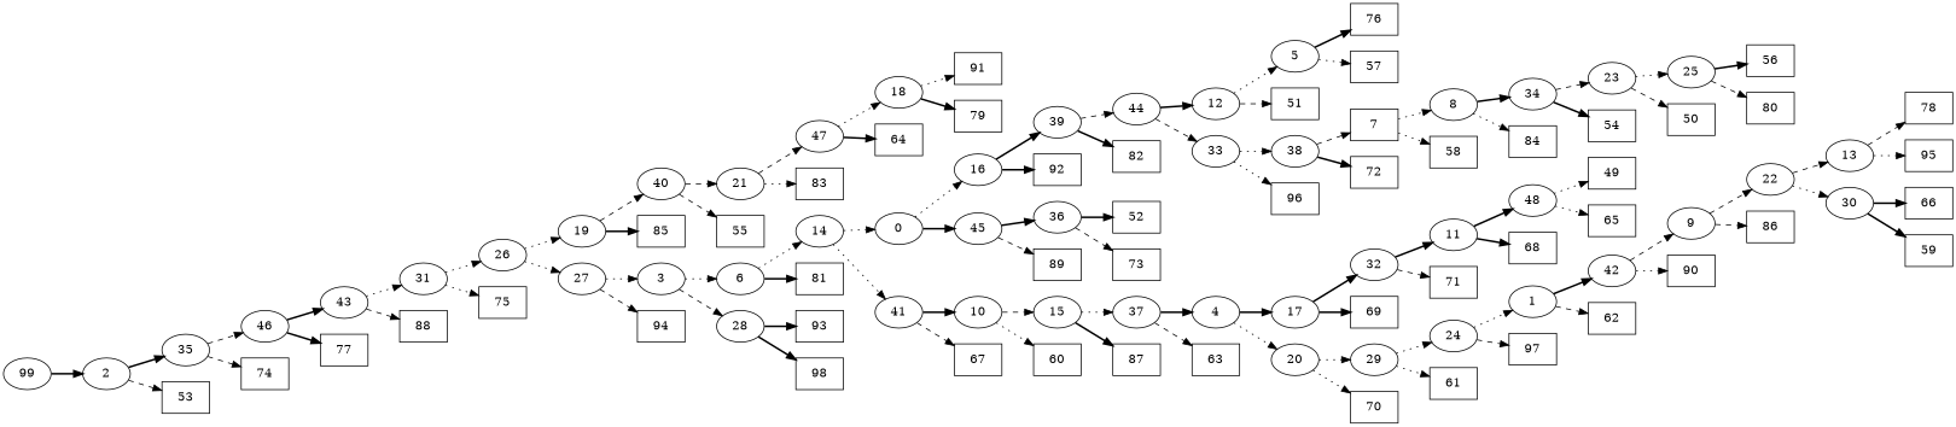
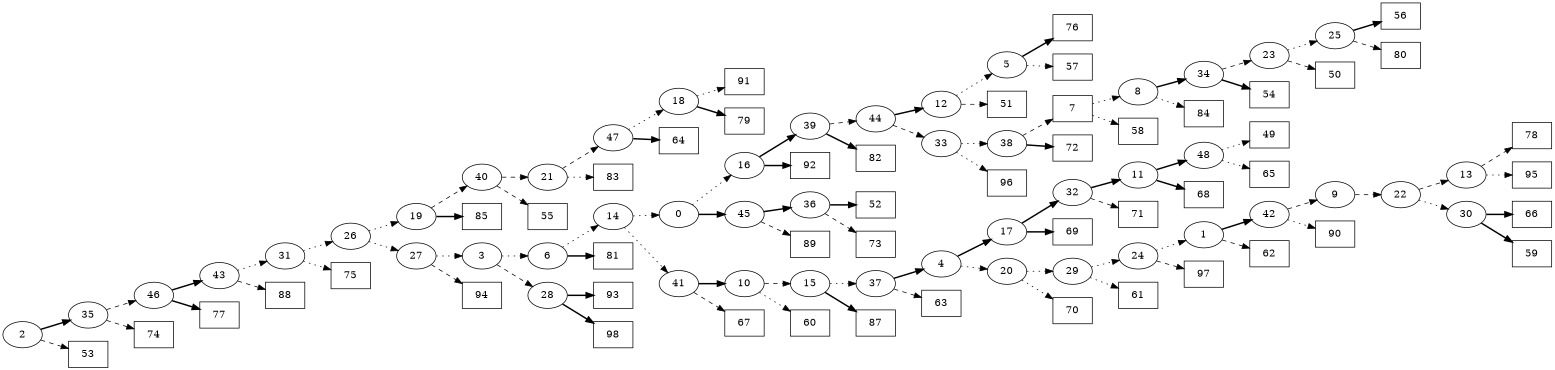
  digraph {
    rankdir=LR
    node [shape=box]
    edge [style=dotted]
    n1 [label=0 shape=""]
    n2 [label=16 shape=""]
    n3 [label=45 shape=""]
    n4 [label=39 shape=""]
    n5 [label=92]
    n6 [label=36 shape=""]
    n7 [label=89]
    n8 [label=1 shape=""]
    n9 [label=42 shape=""]
    n10 [label=62]
    n11 [label=9 shape=""]
    n12 [label=90]
    n13 [label=2 shape=""]
    n14 [label=35 shape=""]
    n15 [label=53]
    n16 [label=46 shape=""]
    n17 [label=74]
    n18 [label=3 shape=""]
    n19 [label=6 shape=""]
    n20 [label=28 shape=""]
    n21 [label=14 shape=""]
    n22 [label=81]
    n23 [label=93]
    n24 [label=98]
    n25 [label=4 shape=""]
    n26 [label=17 shape=""]
    n27 [label=20 shape=""]
    n28 [label=32 shape=""]
    n29 [label=69]
    n30 [label=29 shape=""]
    n31 [label=70]
    n32 [label=5 shape=""]
    n33 [label=76]
    n34 [label=57]
    n35 [label=41 shape=""]
    n36 [label=7]
    n37 [label=8 shape=""]
    n38 [label=58]
    n39 [label=34 shape=""]
    n40 [label=84]
    n41 [label=23 shape=""]
    n42 [label=54]
    n43 [label=22 shape=""]
-   n44 [label=86]
    n45 [label=13 shape=""]
    n46 [label=30 shape=""]
    n47 [label=10 shape=""]
    n48 [label=15 shape=""]
    n49 [label=60]
    n50 [label=37 shape=""]
    n51 [label=87]
    n52 [label=11 shape=""]
    n53 [label=48 shape=""]
    n54 [label=68]
    n55 [label=49]
    n56 [label=65]
    n57 [label=12 shape=""]
    n58 [label=51]
    n59 [label=78]
    n60 [label=95]
    n61 [label=67]
    n62 [label=63]
    n63 [label=44 shape=""]
    n64 [label=82]
    n65 [label=71]
    n66 [label=18 shape=""]
    n67 [label=91]
    n68 [label=79]
    n69 [label=19 shape=""]
    n70 [label=40 shape=""]
    n71 [label=85]
    n72 [label=21 shape=""]
    n73 [label=55]
    n74 [label=24 shape=""]
    n75 [label=61]
    n76 [label=47 shape=""]
    n77 [label=83]
    n78 [label=64]
    n79 [label=66]
    n80 [label=59]
    n81 [label=25 shape=""]
    n82 [label=50]
    n83 [label=56]
    n84 [label=80]
    n85 [label=97]
    n86 [label=26 shape=""]
    n87 [label=27 shape=""]
    n88 [label=94]
    n89 [label=31 shape=""]
    n90 [label=75]
    n91 [label=33 shape=""]
    n92 [label=38 shape=""]
    n93 [label=96]
    n94 [label=72]
    n95 [label=43 shape=""]
    n96 [label=77]
    n97 [label=52]
    n98 [label=73]
    n99 [label=88]
-   n100 [label=99 shape=""]
    n1 -> n2
    n1 -> n3 [style=bold]
    n2 -> n4 [style=bold]
    n2 -> n5 [style=bold]
    n3 -> n6 [style=bold]
    n3 -> n7 [style=dashed]
    n4 -> n63 [style=dashed]
    n4 -> n64 [style=bold]
    n6 -> n97 [style=bold]
    n6 -> n98 [style=dashed]
    n8 -> n9 [style=bold]
    n8 -> n10 [style=dashed]
    n9 -> n11 [style=dashed]
    n9 -> n12
    n11 -> n43 [style=dashed]
-   n11 -> n44 [style=dashed]
    n13 -> n14 [style=bold]
    n13 -> n15 [style=dashed]
    n14 -> n16 [style=dashed]
    n14 -> n17 [style=dashed]
    n16 -> n95 [style=bold]
    n16 -> n96 [style=bold]
    n18 -> n19
    n18 -> n20 [style=dashed]
    n19 -> n21
    n19 -> n22 [style=bold]
    n20 -> n23 [style=bold]
    n20 -> n24 [style=bold]
    n21 -> n1
    n21 -> n35
    n25 -> n26 [style=bold]
    n25 -> n27
    n26 -> n28 [style=bold]
    n26 -> n29 [style=bold]
    n27 -> n30
    n27 -> n31
    n28 -> n52 [style=bold]
    n28 -> n65 [style=dashed]
    n30 -> n74
    n30 -> n75
    n32 -> n33 [style=bold]
    n32 -> n34
    n35 -> n47 [style=bold]
    n35 -> n61 [style=dashed]
    n36 -> n37
    n36 -> n38
    n37 -> n39 [style=bold]
    n37 -> n40
    n39 -> n41 [style=dashed]
    n39 -> n42 [style=bold]
    n41 -> n81
    n41 -> n82 [style=dashed]
    n43 -> n45 [style=dashed]
    n43 -> n46
    n45 -> n59 [style=dashed]
    n45 -> n60
    n46 -> n79 [style=bold]
    n46 -> n80 [style=bold]
    n47 -> n48 [style=dashed]
    n47 -> n49
    n48 -> n50
    n48 -> n51 [style=bold]
    n50 -> n25 [style=bold]
    n50 -> n62 [style=dashed]
    n52 -> n53 [style=bold]
    n52 -> n54 [style=bold]
    n53 -> n55
    n53 -> n56
    n57 -> n32
    n57 -> n58 [style=dashed]
    n63 -> n57 [style=bold]
    n63 -> n91 [style=dashed]
    n66 -> n67
    n66 -> n68 [style=bold]
    n69 -> n70 [style=dashed]
    n69 -> n71 [style=bold]
    n70 -> n72 [style=dashed]
    n70 -> n73 [style=dashed]
    n72 -> n76 [style=dashed]
    n72 -> n77
    n74 -> n8
    n74 -> n85 [style=dashed]
    n76 -> n66
    n76 -> n78 [style=bold]
    n81 -> n83 [style=bold]
    n81 -> n84 [style=dashed]
    n86 -> n69
    n86 -> n87
    n87 -> n18
    n87 -> n88 [style=dashed]
    n89 -> n86
    n89 -> n90
    n91 -> n92
    n91 -> n93
    n92 -> n36 [style=dashed]
    n92 -> n94 [style=bold]
    n95 -> n89
    n95 -> n99 [style=dashed]
-   n100 -> n13 [style=bold]
  }
